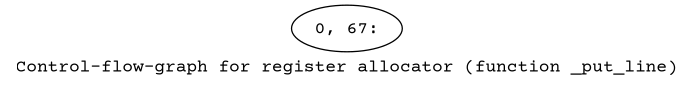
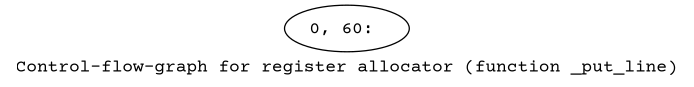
  digraph {
    label="Control-flow-graph for register allocator (function _put_line)"
    fontname="Courier Prime"
-   n1 [label="0, 67:" fontname="Courier Prime"]
+   n1 [label="0, 60: " fontname="Courier Prime"]
  }
